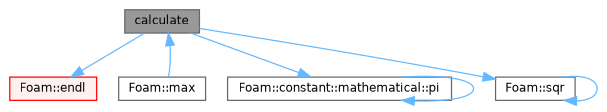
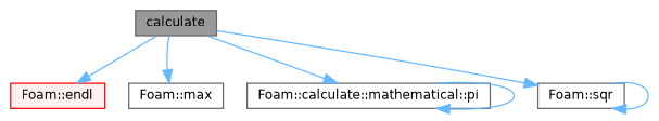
  digraph {
    rankdir=TB
    node [color=grey40 fillcolor=white fontname=Helvetica fontsize=10 shape=box style=filled]
    edge [color=steelblue1 fontname=Helvetica fontsize=10 labelfontname=Helvetica labelfontsize=10 style=solid]
    n1 [color=gray40 fillcolor=grey60 fontcolor=black height=0.2 label=calculate width=0.4]
    n2 [color=red fillcolor="#FFF0F0" height=0.2 label="Foam::endl" width=0.4]
    n3 [height=0.2 label="Foam::max" width=0.4]
-   n4 [height=0.2 label="Foam::constant::mathematical::pi" width=0.4]
+   n4 [height=0.2 label="Foam::calculate::mathematical::pi" width=0.4]
    n5 [height=0.2 label="Foam::sqr" width=0.4]
    n1 -> n2
-   n3 -> n1
+   n1 -> n3
    n1 -> n4
    n1 -> n5
    n4 -> n4
    n5 -> n5
  }
